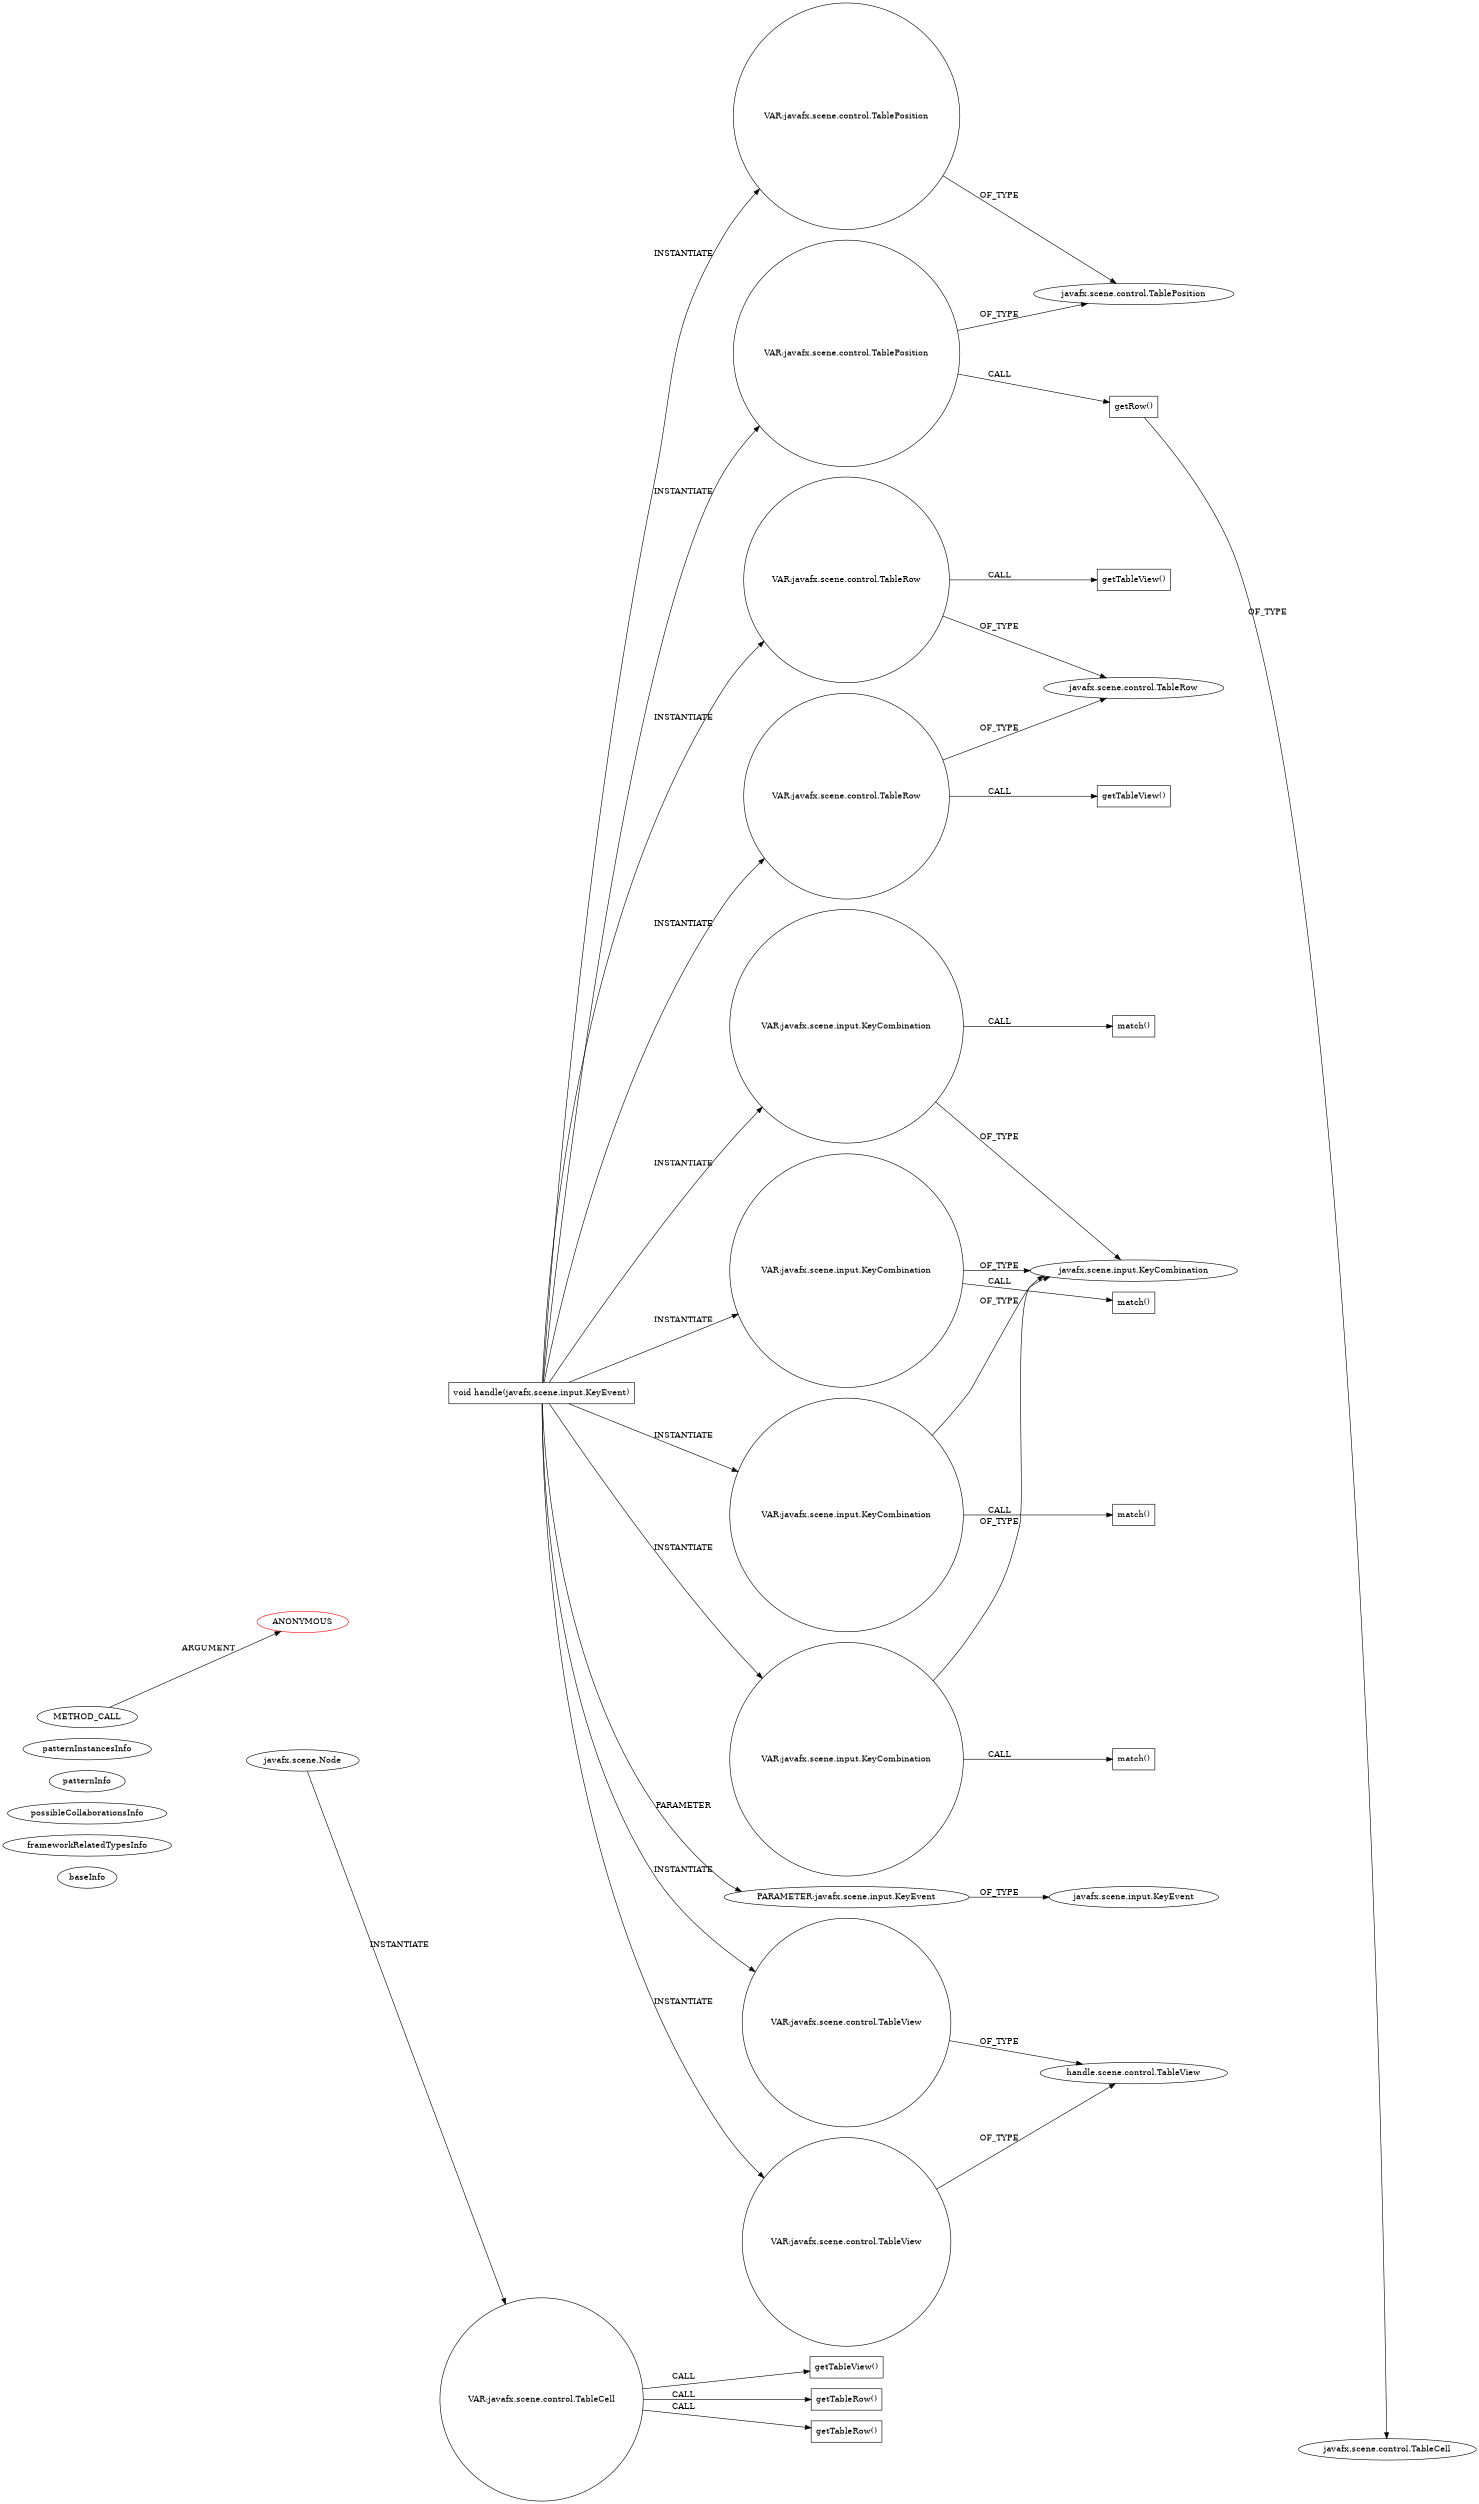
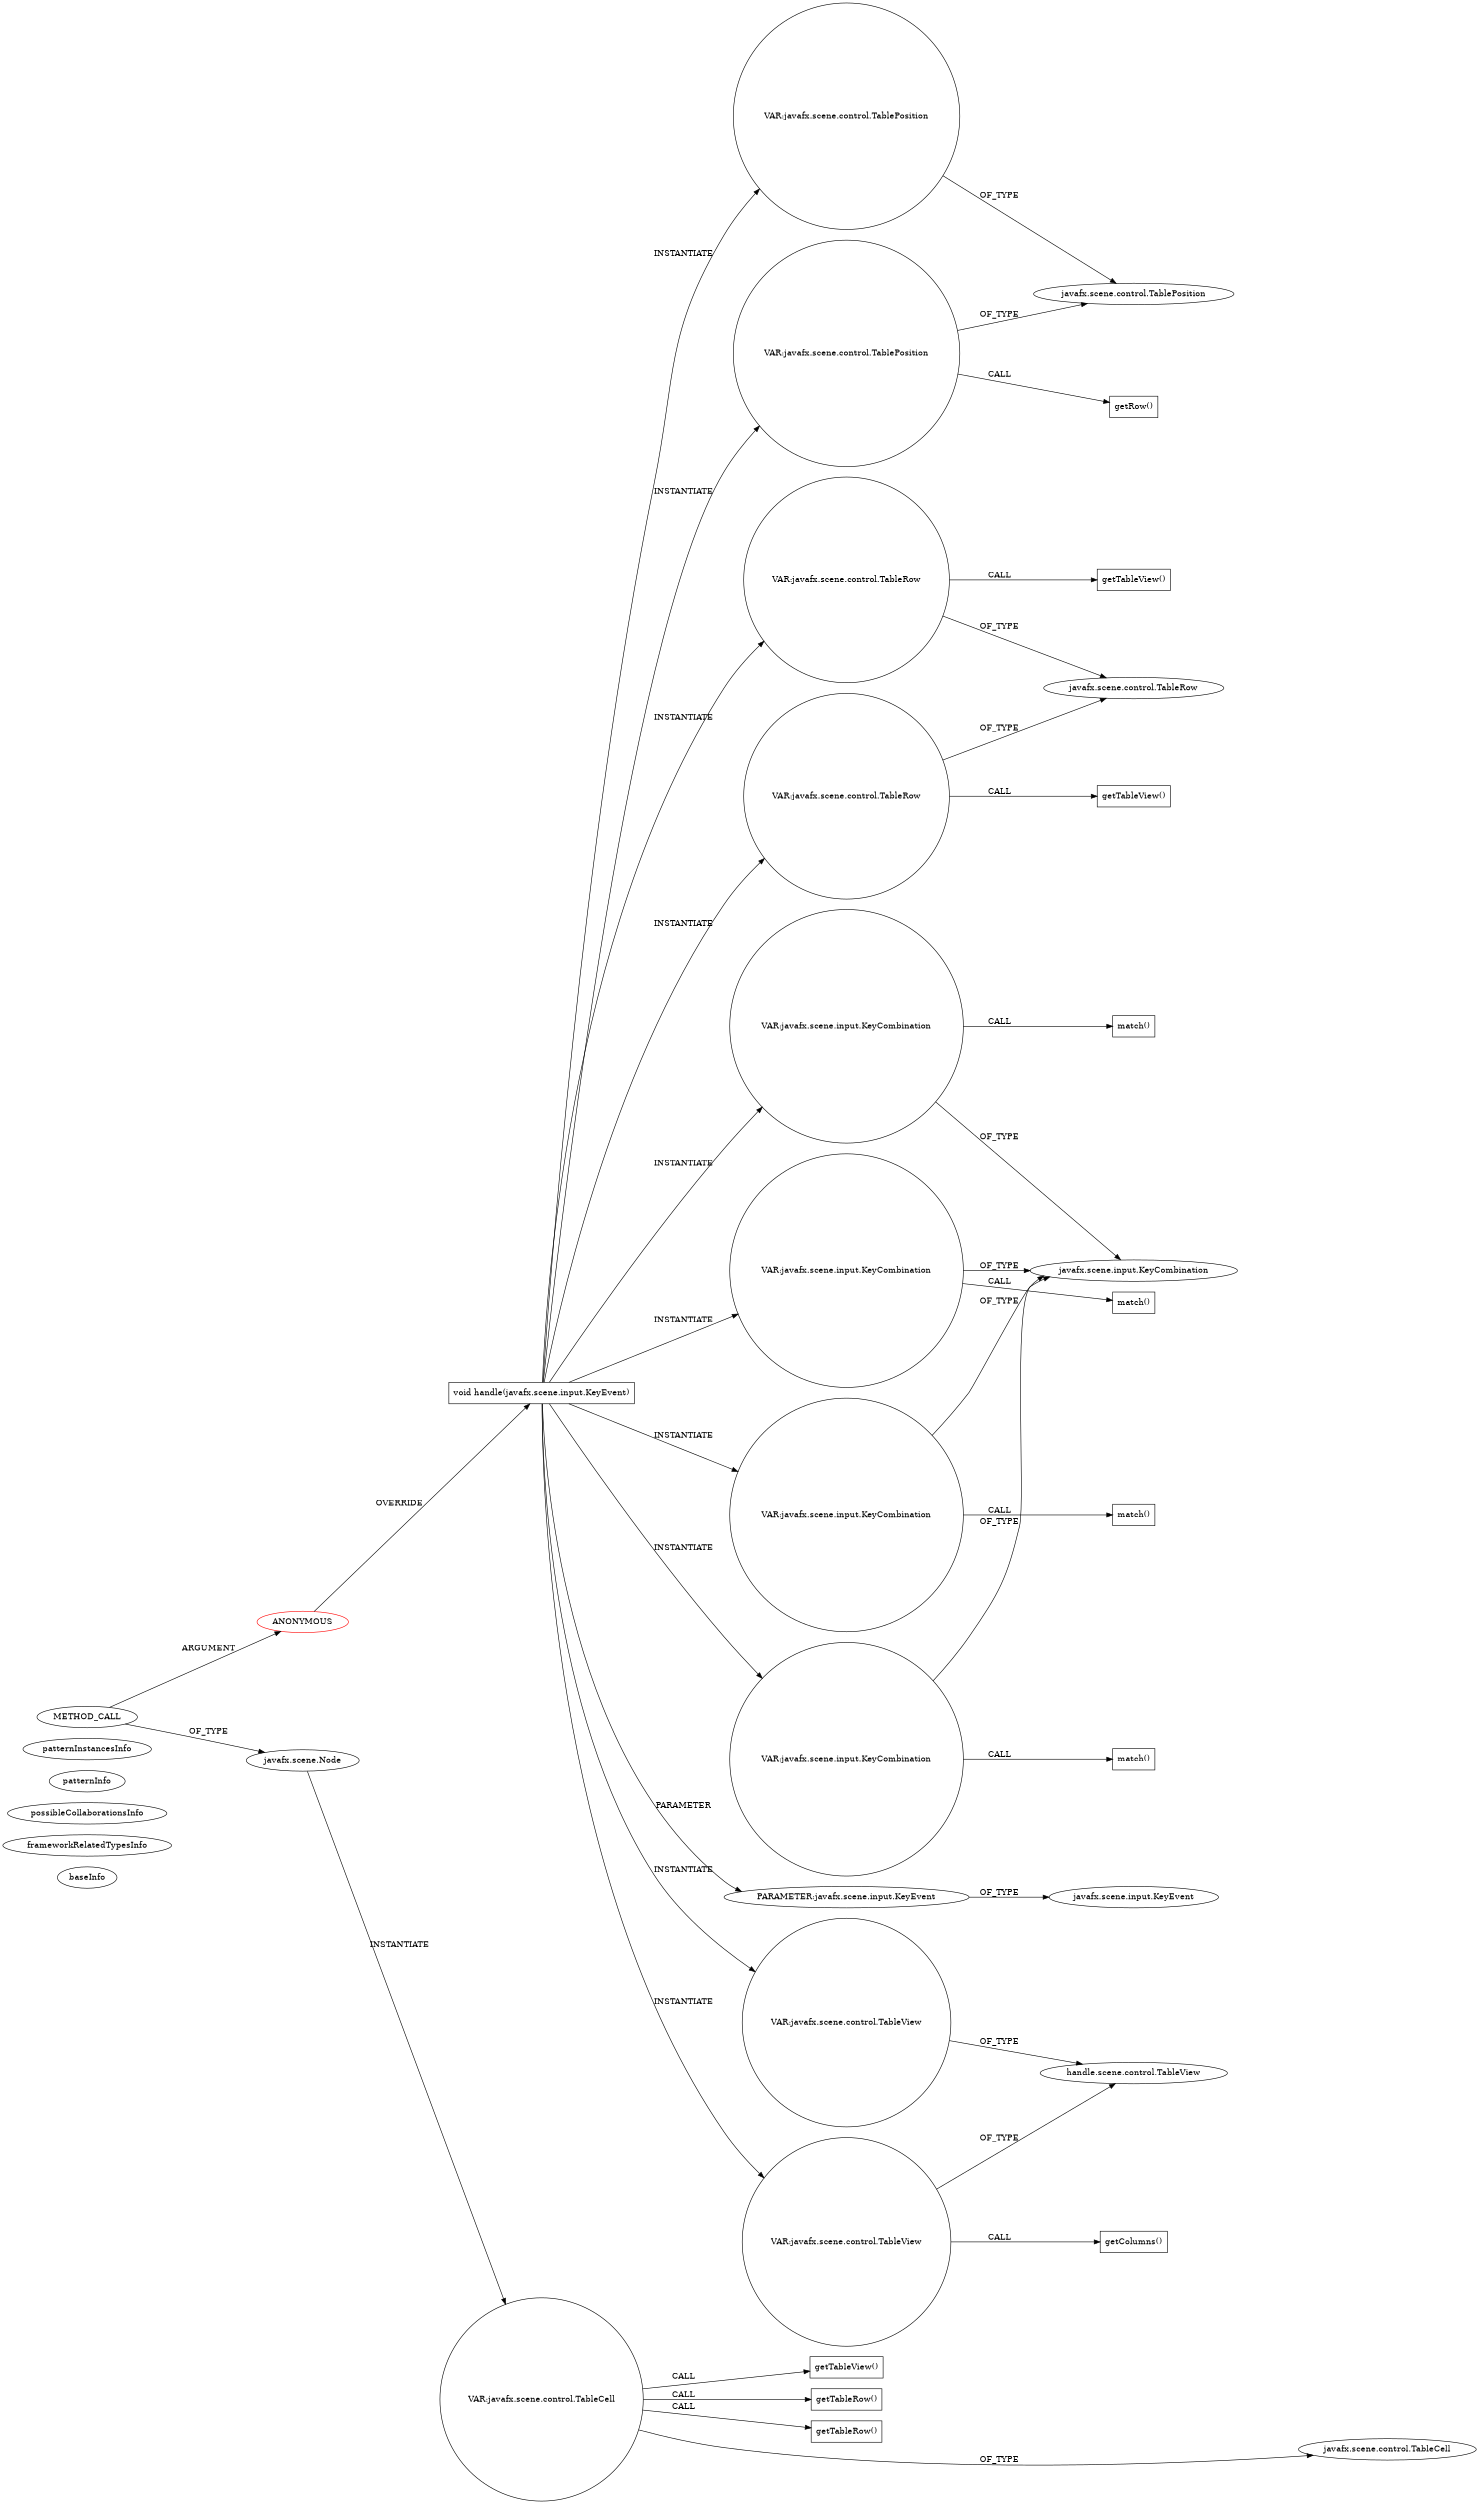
  digraph {
    rankdir=LR
    node [isFrameworkType=false vertexType=VARIABLE_EXPRESION]
    baseInfo [category=pattern graphId=764 isAnonymous=true possibleRelation=false isFrameworkType="" vertexType=""]
    frameworkRelatedTypesInfo [isFrameworkType="" vertexType=""]
    possibleCollaborationsInfo [isFrameworkType="" vertexType=""]
    patternInfo [frequency=2.0 patternRootClient=0 isFrameworkType="" vertexType=""]
    patternInstancesInfo [0="svadlamudi-GaussJordanElimination~/svadlamudi-GaussJordanElimination/GaussJordanElimination-master/src/gauss/jordan/elimination/EditingTableCell.java~void createTextField()~4378" isFrameworkType="" vertexType=""]
    n6 [label="void handle(javafx.scene.input.KeyEvent)" shape=box vertexType=OVERRIDING_METHOD_DECLARATION]
    n7 [label="VAR:javafx.scene.control.TablePosition" shape=circle]
    n8 [label="VAR:javafx.scene.control.TablePosition" shape=circle]
    n9 [label="VAR:javafx.scene.control.TableRow" shape=circle]
    n10 [label="VAR:javafx.scene.control.TableRow" shape=circle]
    n11 [label="VAR:javafx.scene.input.KeyCombination" shape=circle]
    n12 [label="VAR:javafx.scene.input.KeyCombination" shape=circle]
    n13 [label="VAR:javafx.scene.input.KeyCombination" shape=circle]
    n14 [label="VAR:javafx.scene.input.KeyCombination" shape=circle]
    n15 [label="PARAMETER:javafx.scene.input.KeyEvent" vertexType=PARAMETER_DECLARATION]
    n16 [label="VAR:javafx.scene.control.TableView" shape=circle]
    n17 [label="VAR:javafx.scene.control.TableView" shape=circle]
    n18 [label="javafx.scene.control.TablePosition" vertexType=FRAMEWORK_CLASS_TYPE]
    n19 [label="getRow()" shape=box vertexType=INSIDE_CALL]
    n20 [label="getTableView()" shape=box vertexType=INSIDE_CALL]
    n21 [label="javafx.scene.control.TableRow" vertexType=FRAMEWORK_CLASS_TYPE]
    n22 [label="getTableView()" shape=box vertexType=INSIDE_CALL]
    n23 [label="match()" shape=box vertexType=INSIDE_CALL]
    n24 [label="javafx.scene.input.KeyCombination" vertexType=FRAMEWORK_CLASS_TYPE]
    n25 [label="match()" shape=box vertexType=INSIDE_CALL]
    n26 [label="match()" shape=box vertexType=INSIDE_CALL]
    n27 [label="match()" shape=box vertexType=INSIDE_CALL]
    n28 [label="javafx.scene.input.KeyEvent" vertexType=FRAMEWORK_CLASS_TYPE]
    n29 [label="VAR:javafx.scene.control.TableCell" shape=circle]
    n30 [label="getTableView()" shape=box vertexType=INSIDE_CALL]
    n31 [label="getTableRow()" shape=box vertexType=INSIDE_CALL]
    n32 [label="getTableRow()" shape=box vertexType=INSIDE_CALL]
    n33 [label="javafx.scene.control.TableCell" vertexType=FRAMEWORK_CLASS_TYPE]
    n34 [label="handle.scene.control.TableView" vertexType=FRAMEWORK_CLASS_TYPE]
+   n35 [label="getColumns()" shape=box vertexType=INSIDE_CALL]
    n36 [color=red label=ANONYMOUS vertexType=ROOT_ANONYMOUS_DECLARATION]
    n37 [label=METHOD_CALL vertexType=OUTSIDE_CALL]
    n38 [label="javafx.scene.Node" vertexType=FRAMEWORK_CLASS_TYPE]
    n6 -> n7 [label=INSTANTIATE]
    n6 -> n8 [label=INSTANTIATE]
    n6 -> n9 [label=INSTANTIATE]
    n6 -> n10 [label=INSTANTIATE]
    n6 -> n11 [label=INSTANTIATE]
    n6 -> n12 [label=INSTANTIATE]
    n6 -> n13 [label=INSTANTIATE]
    n6 -> n14 [label=INSTANTIATE]
    n6 -> n15 [label=PARAMETER]
    n6 -> n16 [label=INSTANTIATE]
    n6 -> n17 [label=INSTANTIATE]
    n7 -> n18 [label=OF_TYPE]
    n8 -> n18 [label=OF_TYPE]
    n8 -> n19 [label=CALL]
    n9 -> n20 [label=CALL]
    n9 -> n21 [label=OF_TYPE]
    n10 -> n21 [label=OF_TYPE]
    n10 -> n22 [label=CALL]
    n11 -> n23 [label=CALL]
    n11 -> n24 [label=OF_TYPE]
    n12 -> n24 [label=OF_TYPE]
    n12 -> n25 [label=CALL]
    n13 -> n24 [label=OF_TYPE]
    n13 -> n26 [label=CALL]
    n14 -> n24 [label=OF_TYPE]
    n14 -> n27 [label=CALL]
    n15 -> n28 [label=OF_TYPE]
    n16 -> n34 [label=OF_TYPE]
    n17 -> n34 [label=OF_TYPE]
+   n17 -> n35 [label=CALL]
    n29 -> n30 [label=CALL]
    n29 -> n31 [label=CALL]
    n29 -> n32 [label=CALL]
-   n19 -> n33 [label=OF_TYPE]
+   n29 -> n33 [label=OF_TYPE]
+   n36 -> n6 [label=OVERRIDE]
    n37 -> n36 [label=ARGUMENT]
+   n37 -> n38 [label=OF_TYPE]
    n38 -> n29 [label=INSTANTIATE]
  }
